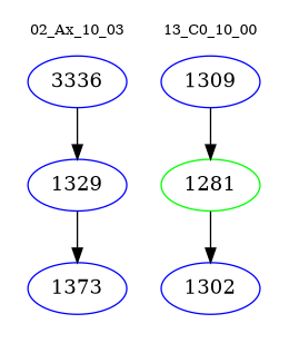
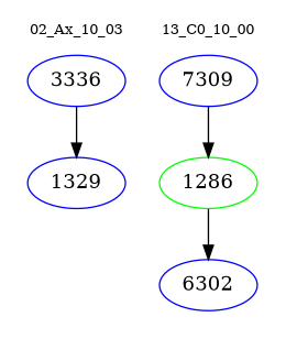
  digraph {
    node [color=blue]
    edge [color=black]
    n1 [label=3336]
    n2 [label=1329]
-   n3 [label=1373]
-   n4 [label=1309]
-   n5 [color=green label=1281]
-   n6 [label=1302]
+   n4 [label=7309]
+   n5 [color=green label=1286]
+   n6 [label=6302]
    subgraph cluster_1 {
      color=white
      fontsize=10
      label="02_Ax_10_03"
      n1
      n2
-     n3
    }
    subgraph cluster_2 {
      color=white
      fontsize=10
      label="13_C0_10_00"
      n4
      n5
      n6
    }
    n1 -> n2
-   n2 -> n3
    n4 -> n5
    n5 -> n6
  }
